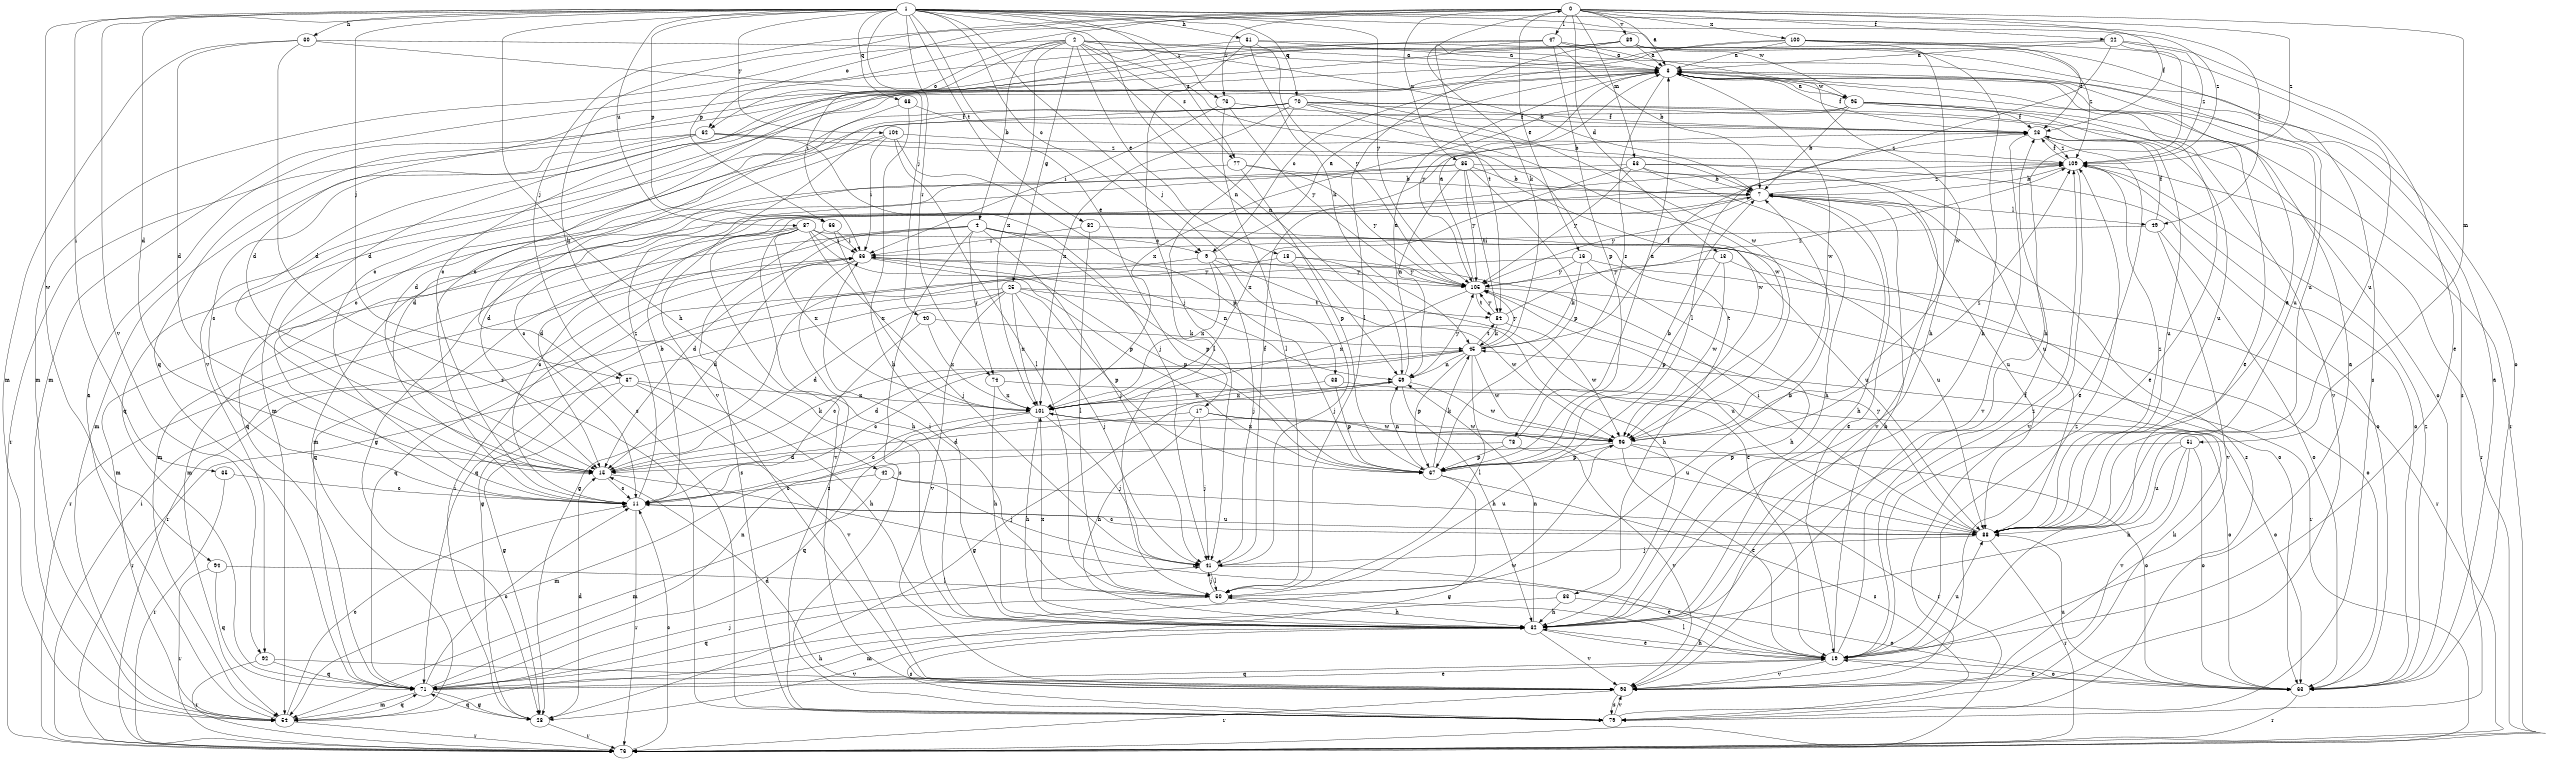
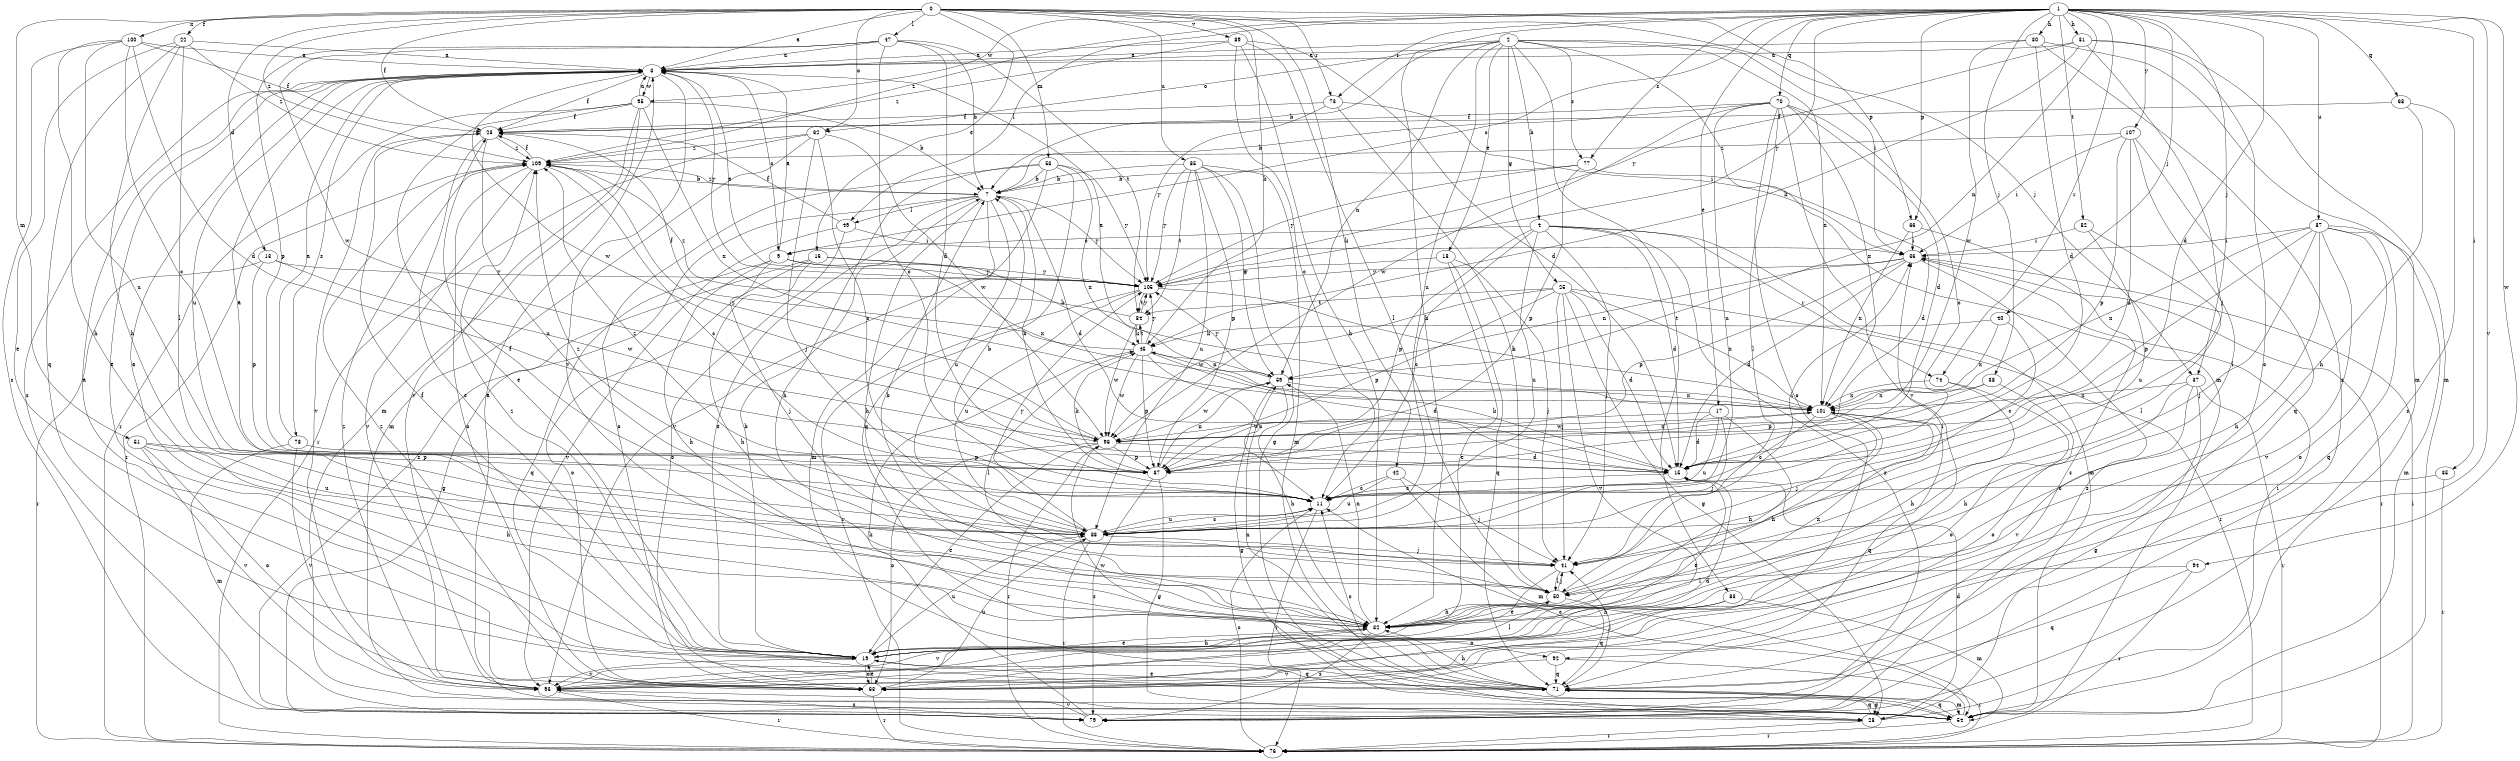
  strict digraph {
    0
    3
    13
    16
    22
    23
    37
    42
    45
    47
    51
    53
    62
    66
    73
    85
    89
    100
    109
    9
    92
    95
    105
    88
    19
    78
    79
    96
    67
    76
    32
    28
    63
    71
    50
    93
    101
    54
    11
    41
    15
    59
    84
    7
    36
    1
    17
    30
    31
    35
    38
    40
    49
    68
    70
    74
    77
    82
    87
    94
-   104
+   104 [label=107]
    2
    4
    18
    25
    83
    0 -> 3 [label=a]
    0 -> 13 [label=d]
    0 -> 16 [label=e]
    0 -> 22 [label=f]
    0 -> 23 [label=f]
    0 -> 37 [label=j]
    0 -> 42 [label=k]
-   45 -> 0 [label=k]
+   0 -> 45 [label=k]
    0 -> 47 [label=l]
    0 -> 51 [label=m]
    0 -> 53 [label=m]
    0 -> 62 [label=o]
    0 -> 66 [label=p]
    0 -> 73 [label=r]
    0 -> 85 [label=u]
    0 -> 89 [label=v]
    0 -> 100 [label=x]
    0 -> 109 [label=z]
    3 -> 23 [label=f]
    3 -> 9 [label=c]
    3 -> 92 [label=v]
    3 -> 95 [label=w]
    3 -> 105 [label=y]
    3 -> 88 [label=u]
    3 -> 19 [label=e]
    3 -> 78 [label=s]
    3 -> 79 [label=s]
    3 -> 96 [label=w]
    13 -> 105 [label=y]
    13 -> 96 [label=w]
    13 -> 67 [label=p]
    13 -> 76 [label=r]
    16 -> 45 [label=k]
    16 -> 105 [label=y]
    16 -> 32 [label=h]
    16 -> 28 [label=g]
    16 -> 63 [label=o]
    22 -> 3 [label=a]
    22 -> 109 [label=z]
    22 -> 19 [label=e]
    22 -> 32 [label=h]
    22 -> 71 [label=q]
    22 -> 50 [label=l]
    23 -> 109 [label=z]
    23 -> 88 [label=u]
    23 -> 19 [label=e]
    23 -> 93 [label=v]
    37 -> 76 [label=r]
    37 -> 32 [label=h]
    37 -> 28 [label=g]
    37 -> 93 [label=v]
    37 -> 101 [label=x]
    42 -> 88 [label=u]
    42 -> 54 [label=m]
    42 -> 11 [label=c]
    42 -> 41 [label=j]
    45 -> 23 [label=f]
    45 -> 105 [label=y]
    45 -> 96 [label=w]
    45 -> 67 [label=p]
    45 -> 50 [label=l]
    45 -> 11 [label=c]
    45 -> 15 [label=d]
    45 -> 59 [label=n]
    45 -> 84 [label=t]
    47 -> 3 [label=a]
    47 -> 96 [label=w]
    47 -> 67 [label=p]
    47 -> 11 [label=c]
    47 -> 15 [label=d]
    47 -> 84 [label=t]
    47 -> 7 [label=b]
    51 -> 88 [label=u]
    51 -> 67 [label=p]
    51 -> 32 [label=h]
    51 -> 63 [label=o]
    51 -> 93 [label=v]
    53 -> 105 [label=y]
    53 -> 32 [label=h]
    53 -> 63 [label=o]
    53 -> 71 [label=q]
    53 -> 93 [label=v]
    53 -> 101 [label=x]
    53 -> 7 [label=b]
    62 -> 109 [label=z]
    62 -> 96 [label=w]
    62 -> 76 [label=r]
    62 -> 54 [label=m]
    62 -> 11 [label=c]
    62 -> 41 [label=j]
    66 -> 79 [label=s]
    66 -> 101 [label=x]
    66 -> 36 [label=i]
    73 -> 23 [label=f]
    73 -> 105 [label=y]
    73 -> 50 [label=l]
    73 -> 36 [label=i]
    85 -> 105 [label=y]
    85 -> 88 [label=u]
    85 -> 67 [label=p]
    85 -> 28 [label=g]
    85 -> 54 [label=m]
    85 -> 59 [label=n]
    85 -> 84 [label=t]
    85 -> 7 [label=b]
    89 -> 3 [label=a]
    89 -> 109 [label=z]
    89 -> 32 [label=h]
    89 -> 50 [label=l]
    89 -> 11 [label=c]
    89 -> 15 [label=d]
    100 -> 3 [label=a]
    100 -> 23 [label=f]
    100 -> 88 [label=u]
    100 -> 79 [label=s]
    100 -> 32 [label=h]
    100 -> 11 [label=c]
    100 -> 15 [label=d]
    109 -> 23 [label=f]
    109 -> 76 [label=r]
    109 -> 63 [label=o]
    109 -> 93 [label=v]
    109 -> 11 [label=c]
    109 -> 7 [label=b]
    9 -> 3 [label=a]
    9 -> 105 [label=y]
    9 -> 32 [label=h]
    9 -> 71 [label=q]
    9 -> 101 [label=x]
    9 -> 41 [label=j]
    92 -> 76 [label=r]
    92 -> 71 [label=q]
    92 -> 93 [label=v]
    95 -> 3 [label=a]
    95 -> 23 [label=f]
    95 -> 19 [label=e]
    95 -> 76 [label=r]
    95 -> 93 [label=v]
    95 -> 101 [label=x]
    95 -> 54 [label=m]
    95 -> 7 [label=b]
    105 -> 3 [label=a]
    105 -> 88 [label=u]
    105 -> 76 [label=r]
    105 -> 101 [label=x]
    105 -> 84 [label=t]
    88 -> 3 [label=a]
    88 -> 109 [label=z]
    88 -> 105 [label=y]
    88 -> 76 [label=r]
    88 -> 11 [label=c]
    88 -> 41 [label=j]
    88 -> 36 [label=i]
    19 -> 3 [label=a]
    19 -> 23 [label=f]
    19 -> 109 [label=z]
    19 -> 88 [label=u]
    19 -> 32 [label=h]
    19 -> 63 [label=o]
    19 -> 71 [label=q]
    19 -> 50 [label=l]
    19 -> 93 [label=v]
    19 -> 7 [label=b]
    78 -> 3 [label=a]
    78 -> 67 [label=p]
    78 -> 93 [label=v]
    78 -> 54 [label=m]
    79 -> 45 [label=k]
    79 -> 93 [label=v]
    96 -> 109 [label=z]
    96 -> 19 [label=e]
    96 -> 67 [label=p]
    96 -> 76 [label=r]
    96 -> 63 [label=o]
    96 -> 101 [label=x]
    96 -> 15 [label=d]
    67 -> 45 [label=k]
    67 -> 79 [label=s]
    67 -> 28 [label=g]
    67 -> 59 [label=n]
    67 -> 7 [label=b]
    76 -> 11 [label=c]
    76 -> 36 [label=i]
    32 -> 19 [label=e]
    32 -> 79 [label=s]
    32 -> 93 [label=v]
    32 -> 101 [label=x]
    32 -> 59 [label=n]
    28 -> 76 [label=r]
    28 -> 71 [label=q]
    28 -> 15 [label=d]
    28 -> 36 [label=i]
    63 -> 3 [label=a]
    63 -> 109 [label=z]
    63 -> 88 [label=u]
    63 -> 19 [label=e]
    63 -> 76 [label=r]
    71 -> 19 [label=e]
    71 -> 96 [label=w]
    71 -> 32 [label=h]
    71 -> 28 [label=g]
    71 -> 54 [label=m]
    71 -> 11 [label=c]
    71 -> 41 [label=j]
    71 -> 59 [label=n]
    50 -> 32 [label=h]
    50 -> 71 [label=q]
    50 -> 41 [label=j]
    50 -> 7 [label=b]
    50 -> 36 [label=i]
    93 -> 109 [label=z]
    93 -> 79 [label=s]
    93 -> 76 [label=r]
    93 -> 15 [label=d]
    101 -> 96 [label=w]
    101 -> 32 [label=h]
    101 -> 71 [label=q]
    101 -> 11 [label=c]
    101 -> 41 [label=j]
    54 -> 3 [label=a]
    54 -> 76 [label=r]
    54 -> 71 [label=q]
    54 -> 11 [label=c]
    11 -> 109 [label=z]
    11 -> 88 [label=u]
    11 -> 76 [label=r]
    11 -> 7 [label=b]
    41 -> 23 [label=f]
    41 -> 19 [label=e]
    41 -> 50 [label=l]
    15 -> 45 [label=k]
    15 -> 19 [label=e]
    15 -> 11 [label=c]
    59 -> 3 [label=a]
    59 -> 105 [label=y]
    59 -> 96 [label=w]
    59 -> 32 [label=h]
    59 -> 28 [label=g]
    59 -> 101 [label=x]
    84 -> 45 [label=k]
    84 -> 109 [label=z]
    84 -> 105 [label=y]
    84 -> 96 [label=w]
    7 -> 109 [label=z]
    7 -> 105 [label=y]
    7 -> 88 [label=u]
    7 -> 19 [label=e]
    7 -> 79 [label=s]
    7 -> 32 [label=h]
    7 -> 54 [label=m]
    7 -> 15 [label=d]
    7 -> 49 [label=l]
    36 -> 105 [label=y]
    36 -> 79 [label=s]
    36 -> 67 [label=p]
    36 -> 76 [label=r]
    36 -> 15 [label=d]
    36 -> 59 [label=n]
    1 -> 37 [label=j]
    1 -> 66 [label=p]
    1 -> 73 [label=r]
    1 -> 109 [label=z]
    1 -> 9 [label=c]
    1 -> 92 [label=v]
    1 -> 95 [label=w]
    1 -> 105 [label=y]
    1 -> 32 [label=h]
    1 -> 15 [label=d]
    1 -> 59 [label=n]
    1 -> 17 [label=e]
    1 -> 30 [label=h]
    1 -> 31 [label=h]
    1 -> 35 [label=i]
    1 -> 38 [label=j]
    1 -> 40 [label=j]
    1 -> 49 [label=l]
    1 -> 68 [label=q]
    1 -> 70 [label=q]
    1 -> 74 [label=r]
    1 -> 77 [label=s]
    1 -> 82 [label=t]
    1 -> 87 [label=u]
    1 -> 94 [label=w]
    1 -> 104 [label=y]
    17 -> 88 [label=u]
    17 -> 96 [label=w]
    17 -> 32 [label=h]
    17 -> 41 [label=j]
    17 -> 15 [label=d]
    30 -> 3 [label=a]
    30 -> 79 [label=s]
    30 -> 96 [label=w]
    30 -> 54 [label=m]
    30 -> 15 [label=d]
    31 -> 3 [label=a]
    31 -> 45 [label=k]
    31 -> 105 [label=y]
    31 -> 63 [label=o]
    31 -> 54 [label=m]
    31 -> 41 [label=j]
    35 -> 76 [label=r]
    35 -> 11 [label=c]
    38 -> 67 [label=p]
    38 -> 63 [label=o]
    38 -> 101 [label=x]
    40 -> 45 [label=k]
    40 -> 101 [label=x]
    40 -> 11 [label=c]
    49 -> 23 [label=f]
    49 -> 63 [label=o]
    49 -> 93 [label=v]
    49 -> 36 [label=i]
    68 -> 23 [label=f]
    68 -> 79 [label=s]
    68 -> 32 [label=h]
    70 -> 23 [label=f]
    70 -> 88 [label=u]
    70 -> 96 [label=w]
    70 -> 63 [label=o]
    70 -> 50 [label=l]
    70 -> 93 [label=v]
    70 -> 101 [label=x]
    70 -> 11 [label=c]
    70 -> 15 [label=d]
    70 -> 7 [label=b]
    74 -> 32 [label=h]
    74 -> 63 [label=o]
    74 -> 101 [label=x]
    77 -> 105 [label=y]
    77 -> 67 [label=p]
    77 -> 15 [label=d]
    77 -> 7 [label=b]
    82 -> 88 [label=u]
    82 -> 50 [label=l]
    82 -> 36 [label=i]
    87 -> 67 [label=p]
    87 -> 32 [label=h]
    87 -> 63 [label=o]
    87 -> 71 [label=q]
    87 -> 93 [label=v]
    87 -> 101 [label=x]
    87 -> 54 [label=m]
    87 -> 41 [label=j]
    87 -> 36 [label=i]
    94 -> 76 [label=r]
    94 -> 71 [label=q]
    94 -> 50 [label=l]
    104 -> 109 [label=z]
    104 -> 67 [label=p]
    104 -> 71 [label=q]
    104 -> 50 [label=l]
    104 -> 15 [label=d]
    104 -> 36 [label=i]
    2 -> 3 [label=a]
    2 -> 62 [label=o]
    2 -> 88 [label=u]
    2 -> 101 [label=x]
    2 -> 54 [label=m]
    2 -> 59 [label=n]
    2 -> 7 [label=b]
    2 -> 36 [label=i]
    2 -> 77 [label=s]
    2 -> 4 [label=b]
    2 -> 18 [label=e]
    2 -> 25 [label=g]
    2 -> 83 [label=t]
    4 -> 9 [label=c]
    4 -> 88 [label=u]
    4 -> 79 [label=s]
    4 -> 67 [label=p]
    4 -> 54 [label=m]
    4 -> 11 [label=c]
    4 -> 41 [label=j]
    4 -> 15 [label=d]
    4 -> 74 [label=r]
    18 -> 105 [label=y]
    18 -> 19 [label=e]
    18 -> 71 [label=q]
    18 -> 41 [label=j]
    25 -> 96 [label=w]
    25 -> 67 [label=p]
    25 -> 76 [label=r]
    25 -> 28 [label=g]
    25 -> 93 [label=v]
    25 -> 101 [label=x]
    25 -> 41 [label=j]
    25 -> 15 [label=d]
    25 -> 84 [label=t]
    83 -> 32 [label=h]
    83 -> 63 [label=o]
    83 -> 54 [label=m]
  }
